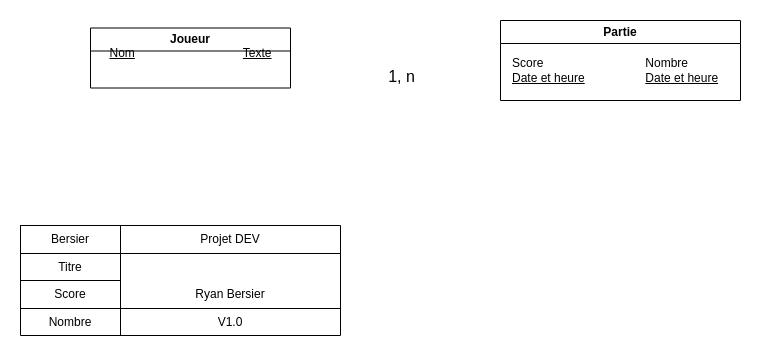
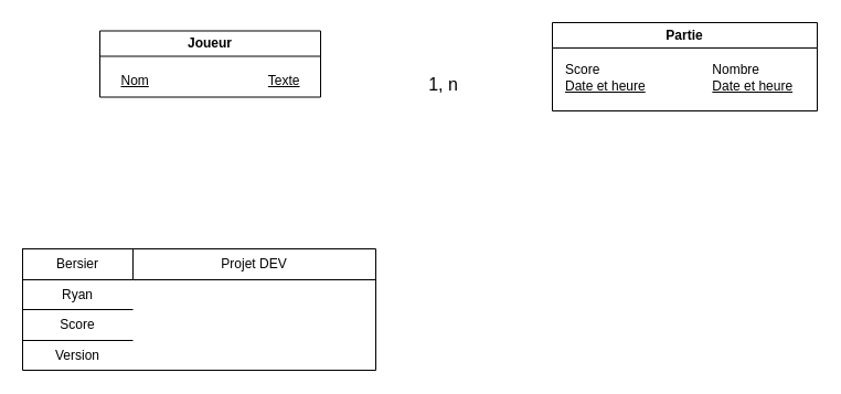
  <mxCell id="0" />
  <mxCell id="1" parent="0" />
  <mxCell id="2" value="Joueur" style="swimlane;whiteSpace=wrap;html=1;" parent="1" vertex="1"><mxGeometry x="90" y="27.5" width="200" height="60" as="geometry" /></mxCell>
- <mxCell id="3" value="&lt;u&gt;Nom&lt;span style=&quot;white-space: pre;&quot;&gt;&#09;&lt;/span&gt;&lt;span style=&quot;white-space: pre;&quot;&gt;&#09;&lt;/span&gt;&lt;span style=&quot;white-space: pre;&quot;&gt;&#09;&lt;/span&gt;&lt;span style=&quot;white-space: pre;&quot;&gt;&#09;&lt;/span&gt;Texte&lt;/u&gt;" style="text;html=1;align=center;verticalAlign=middle;resizable=0;points=[];autosize=1;strokeColor=none;fillColor=none;" parent="2" vertex="1"><mxGeometry x="5" y="10" width="190" height="30" as="geometry" /></mxCell>
+ <mxCell id="3" value="&lt;u&gt;Nom&lt;span style=&quot;white-space: pre;&quot;&gt;&#09;&lt;/span&gt;&lt;span style=&quot;white-space: pre;&quot;&gt;&#09;&lt;/span&gt;&lt;span style=&quot;white-space: pre;&quot;&gt;&#09;&lt;/span&gt;&lt;span style=&quot;white-space: pre;&quot;&gt;&#09;&lt;/span&gt;Texte&lt;/u&gt;" style="text;html=1;align=center;verticalAlign=middle;resizable=0;points=[];autosize=1;strokeColor=none;fillColor=none;" parent="2" vertex="1"><mxGeometry x="5" y="30" width="190" height="30" as="geometry" /></mxCell>
  <mxCell id="4" value="Partie" style="swimlane;whiteSpace=wrap;html=1;" parent="1" vertex="1"><mxGeometry x="500" y="20" width="240" height="80" as="geometry" /></mxCell>
  <mxCell id="5" value="Score&lt;span style=&quot;text-decoration-line: underline; white-space: pre;&quot;&gt;&#09;&lt;/span&gt;&lt;span style=&quot;text-decoration-line: underline; white-space: pre;&quot;&gt;&#09;&lt;/span&gt;&lt;span style=&quot;text-decoration-line: underline; white-space: pre;&quot;&gt;&#09;&lt;/span&gt;&lt;span style=&quot;text-decoration-line: underline; white-space: pre;&quot;&gt;&#09;&lt;/span&gt;Nombre&lt;br&gt;&lt;div&gt;&lt;u&gt;Date et heure&lt;span style=&quot;white-space: pre;&quot;&gt;&#09;&lt;/span&gt;&lt;span style=&quot;white-space: pre;&quot;&gt;&#09;&lt;/span&gt;&lt;span style=&quot;white-space: pre;&quot;&gt;&#09;&lt;/span&gt;Date et heure&lt;/u&gt;&lt;/div&gt;" style="text;html=1;align=left;verticalAlign=middle;resizable=0;points=[];autosize=1;strokeColor=none;fillColor=none;" parent="4" vertex="1"><mxGeometry x="10" y="30" width="230" height="40" as="geometry" /></mxCell>
  <mxCell id="6" value="1, n" style="edgeLabel;html=1;align=center;verticalAlign=middle;resizable=0;points=[];fontSize=16;" parent="1" vertex="1" connectable="0"><mxGeometry x="400" y="75" as="geometry" /></mxCell>
  <mxCell id="7" value="" style="shape=table;html=1;whiteSpace=wrap;startSize=0;container=1;collapsible=0;childLayout=tableLayout;" parent="1" vertex="1"><mxGeometry x="20" y="225" width="320" height="110" as="geometry" /></mxCell>
  <mxCell id="8" value="" style="shape=partialRectangle;html=1;whiteSpace=wrap;collapsible=0;dropTarget=0;pointerEvents=0;fillColor=none;top=0;left=0;bottom=0;right=0;points=[[0,0.5],[1,0.5]];portConstraint=eastwest;" parent="7" vertex="1"><mxGeometry width="320" height="28" as="geometry" /></mxCell>
  <mxCell id="9" value="Bersier" style="shape=partialRectangle;html=1;whiteSpace=wrap;connectable=0;overflow=hidden;fillColor=none;top=0;left=0;bottom=0;right=0;" parent="8" vertex="1"><mxGeometry width="100" height="28" as="geometry"><mxRectangle width="100" height="28" as="alternateBounds" /></mxGeometry></mxCell>
  <mxCell id="10" value="Projet DEV" style="shape=partialRectangle;html=1;whiteSpace=wrap;connectable=0;overflow=hidden;fillColor=none;top=0;left=0;bottom=0;right=0;" parent="8" vertex="1"><mxGeometry x="100" width="220" height="28" as="geometry"><mxRectangle width="220" height="28" as="alternateBounds" /></mxGeometry></mxCell>
  <mxCell id="11" value="" style="shape=partialRectangle;html=1;whiteSpace=wrap;collapsible=0;dropTarget=0;pointerEvents=0;fillColor=none;top=0;left=0;bottom=0;right=0;points=[[0,0.5],[1,0.5]];portConstraint=eastwest;" parent="7" vertex="1"><mxGeometry y="28" width="320" height="27" as="geometry" /></mxCell>
- <mxCell id="12" value="Titre" style="shape=partialRectangle;html=1;whiteSpace=wrap;connectable=0;overflow=hidden;fillColor=none;top=0;left=0;bottom=0;right=0;" parent="11" vertex="1"><mxGeometry width="100" height="27" as="geometry"><mxRectangle width="100" height="27" as="alternateBounds" /></mxGeometry></mxCell>
+ <mxCell id="12" value="Ryan" style="shape=partialRectangle;html=1;whiteSpace=wrap;connectable=0;overflow=hidden;fillColor=none;top=0;left=0;bottom=0;right=0;" parent="11" vertex="1"><mxGeometry width="100" height="27" as="geometry"><mxRectangle width="100" height="27" as="alternateBounds" /></mxGeometry></mxCell>
  <mxCell id="13" value="" style="shape=partialRectangle;html=1;whiteSpace=wrap;collapsible=0;dropTarget=0;pointerEvents=0;fillColor=none;top=0;left=0;bottom=0;right=0;points=[[0,0.5],[1,0.5]];portConstraint=eastwest;" parent="7" vertex="1"><mxGeometry y="55" width="320" height="28" as="geometry" /></mxCell>
  <mxCell id="14" value="Score" style="shape=partialRectangle;html=1;whiteSpace=wrap;connectable=0;overflow=hidden;fillColor=none;top=0;left=0;bottom=0;right=0;" parent="13" vertex="1"><mxGeometry width="100" height="28" as="geometry"><mxRectangle width="100" height="28" as="alternateBounds" /></mxGeometry></mxCell>
- <mxCell id="15" value="Ryan Bersier" style="shape=partialRectangle;html=1;whiteSpace=wrap;connectable=0;overflow=hidden;fillColor=none;top=0;left=0;bottom=0;right=0;" parent="13" vertex="1"><mxGeometry x="100" width="220" height="28" as="geometry"><mxRectangle width="220" height="28" as="alternateBounds" /></mxGeometry></mxCell>
  <mxCell id="16" value="" style="shape=partialRectangle;html=1;whiteSpace=wrap;collapsible=0;dropTarget=0;pointerEvents=0;fillColor=none;top=0;left=0;bottom=0;right=0;points=[[0,0.5],[1,0.5]];portConstraint=eastwest;" parent="7" vertex="1"><mxGeometry y="83" width="320" height="27" as="geometry" /></mxCell>
- <mxCell id="17" value="Nombre" style="shape=partialRectangle;html=1;whiteSpace=wrap;connectable=0;overflow=hidden;fillColor=none;top=0;left=0;bottom=0;right=0;" parent="16" vertex="1"><mxGeometry width="100" height="27" as="geometry"><mxRectangle width="100" height="27" as="alternateBounds" /></mxGeometry></mxCell>
- <mxCell id="18" value="V1.0" style="shape=partialRectangle;html=1;whiteSpace=wrap;connectable=0;overflow=hidden;fillColor=none;top=0;left=0;bottom=0;right=0;" parent="16" vertex="1"><mxGeometry x="100" width="220" height="27" as="geometry"><mxRectangle width="220" height="27" as="alternateBounds" /></mxGeometry></mxCell>
+ <mxCell id="17" value="Version" style="shape=partialRectangle;html=1;whiteSpace=wrap;connectable=0;overflow=hidden;fillColor=none;top=0;left=0;bottom=0;right=0;" parent="16" vertex="1"><mxGeometry width="100" height="27" as="geometry"><mxRectangle width="100" height="27" as="alternateBounds" /></mxGeometry></mxCell>
